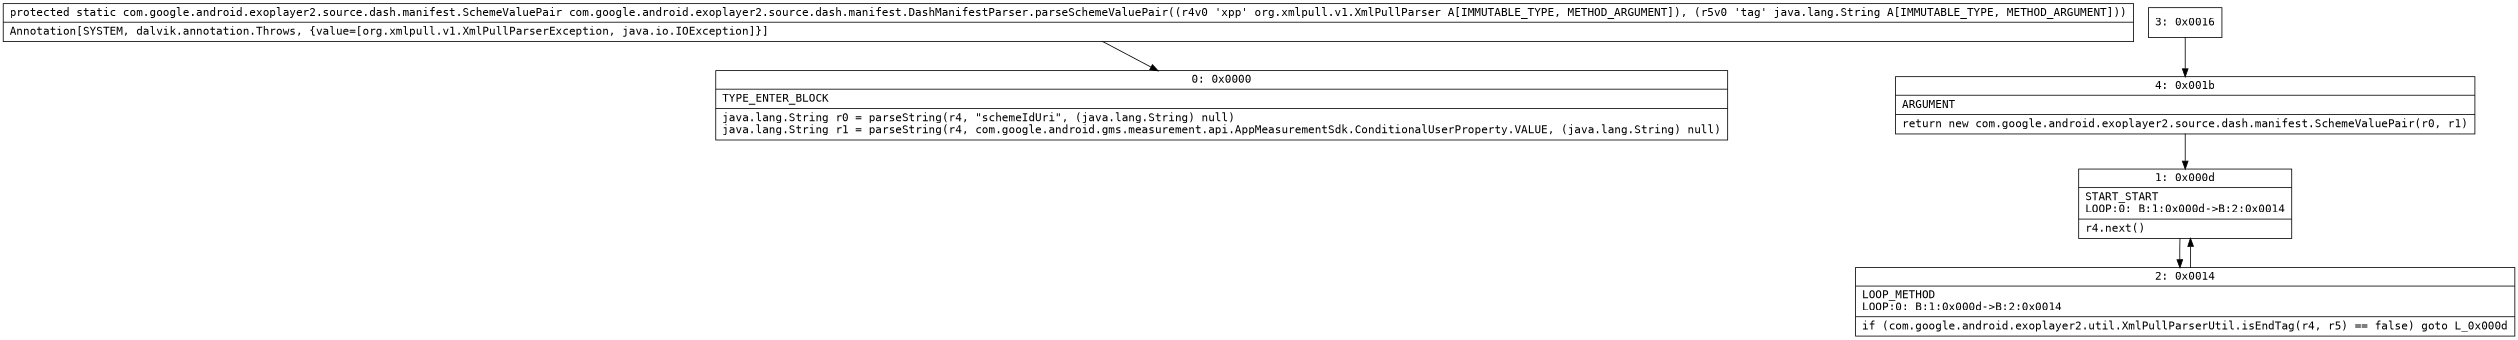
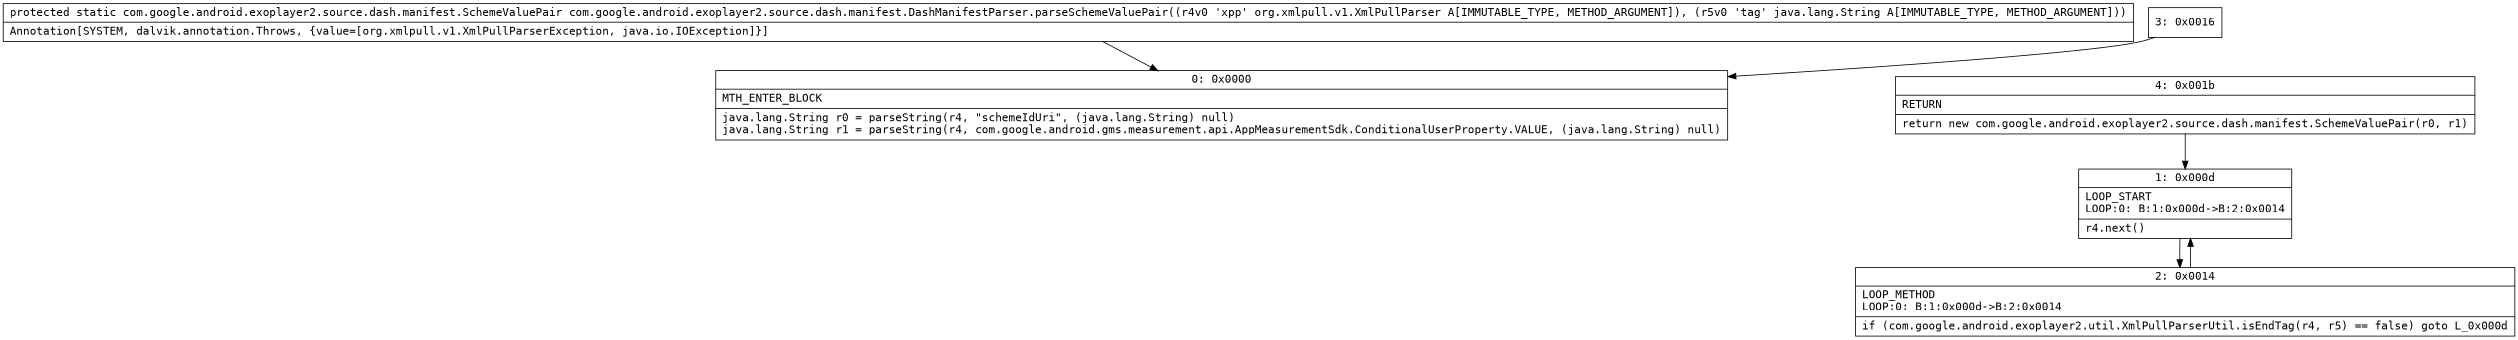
  digraph {
    fontname="DejaVu Sans Mono"
    node [fontname="DejaVu Sans Mono" shape=record]
    edge [fontname="DejaVu Sans Mono"]
-   n1 [label="{0\:\ 0x0000|TYPE_ENTER_BLOCK\l|java.lang.String r0 = parseString(r4, \"schemeIdUri\", (java.lang.String) null)\ljava.lang.String r1 = parseString(r4, com.google.android.gms.measurement.api.AppMeasurementSdk.ConditionalUserProperty.VALUE, (java.lang.String) null)\l}"]
-   n2 [label="{1\:\ 0x000d|START_START\lLOOP:0: B:1:0x000d\-\>B:2:0x0014\l|r4.next()\l}"]
+   n1 [label="{0\:\ 0x0000|MTH_ENTER_BLOCK\l|java.lang.String r0 = parseString(r4, \"schemeIdUri\", (java.lang.String) null)\ljava.lang.String r1 = parseString(r4, com.google.android.gms.measurement.api.AppMeasurementSdk.ConditionalUserProperty.VALUE, (java.lang.String) null)\l}"]
+   n2 [label="{1\:\ 0x000d|LOOP_START\lLOOP:0: B:1:0x000d\-\>B:2:0x0014\l|r4.next()\l}"]
    n3 [label="{2\:\ 0x0014|LOOP_METHOD\lLOOP:0: B:1:0x000d\-\>B:2:0x0014\l|if (com.google.android.exoplayer2.util.XmlPullParserUtil.isEndTag(r4, r5) == false) goto L_0x000d\l}"]
    n4 [label="{3\:\ 0x0016}"]
-   n5 [label="{4\:\ 0x001b|ARGUMENT\l|return new com.google.android.exoplayer2.source.dash.manifest.SchemeValuePair(r0, r1)\l}"]
+   n5 [label="{4\:\ 0x001b|RETURN\l|return new com.google.android.exoplayer2.source.dash.manifest.SchemeValuePair(r0, r1)\l}"]
    n6 [label="{protected static com.google.android.exoplayer2.source.dash.manifest.SchemeValuePair com.google.android.exoplayer2.source.dash.manifest.DashManifestParser.parseSchemeValuePair((r4v0 'xpp' org.xmlpull.v1.XmlPullParser A[IMMUTABLE_TYPE, METHOD_ARGUMENT]), (r5v0 'tag' java.lang.String A[IMMUTABLE_TYPE, METHOD_ARGUMENT]))  | Annotation[SYSTEM, dalvik.annotation.Throws, \{value=[org.xmlpull.v1.XmlPullParserException, java.io.IOException]\}]\l}"]
    n2 -> n3
    n3 -> n2
-   n4 -> n5
+   n4 -> n1
    n5 -> n2
    n6 -> n1
  }
